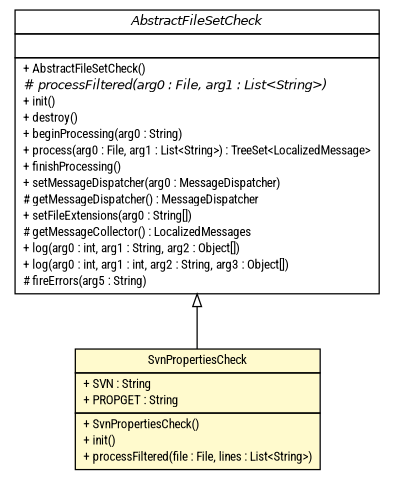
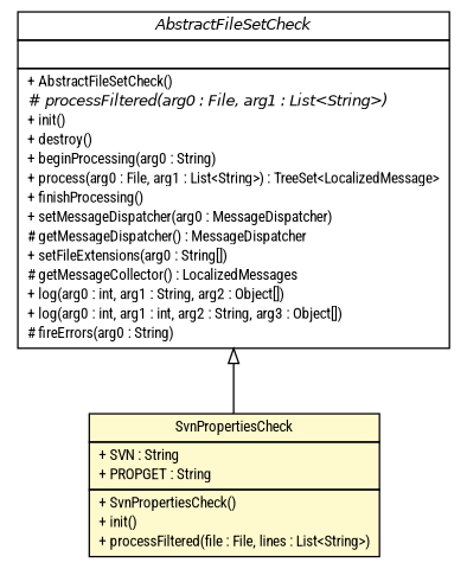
  digraph {
    nodesep=0.25
    ranksep=0.5
    fontname="Roboto Condensed"
    node [fontcolor=black fontname="Roboto Condensed" fontsize=10.0 shape=plaintext]
    n1 [label=<<table title="com.qulice.checkstyle.SvnPropertiesCheck" border="0" cellborder="1" cellspacing="0" cellpadding="2" port="p" bgcolor="lemonChiffon" href="./SvnPropertiesCheck.html"> 		<tr><td><table border="0" cellspacing="0" cellpadding="1"> <tr><td align="center" balign="center"> SvnPropertiesCheck </td></tr> 		</table></td></tr> 		<tr><td><table border="0" cellspacing="0" cellpadding="1"> <tr><td align="left" balign="left"> + SVN : String </td></tr> <tr><td align="left" balign="left"> + PROPGET : String </td></tr> 		</table></td></tr> 		<tr><td><table border="0" cellspacing="0" cellpadding="1"> <tr><td align="left" balign="left"> + SvnPropertiesCheck() </td></tr> <tr><td align="left" balign="left"> + init() </td></tr> <tr><td align="left" balign="left"> + processFiltered(file : File, lines : List&lt;String&gt;) </td></tr> 		</table></td></tr> 		</table>>]
-   n2 [label=<<table title="com.puppycrawl.tools.checkstyle.api.AbstractFileSetCheck" border="0" cellborder="1" cellspacing="0" cellpadding="2" port="p" href="http://java.sun.com/j2se/1.4.2/docs/api/com/puppycrawl/tools/checkstyle/api/AbstractFileSetCheck.html"> 		<tr><td><table border="0" cellspacing="0" cellpadding="1"> <tr><td align="center" balign="center"><font face="Helvetica-Oblique"> AbstractFileSetCheck </font></td></tr> 		</table></td></tr> 		<tr><td><table border="0" cellspacing="0" cellpadding="1"> <tr><td align="left" balign="left">  </td></tr> 		</table></td></tr> 		<tr><td><table border="0" cellspacing="0" cellpadding="1"> <tr><td align="left" balign="left"> + AbstractFileSetCheck() </td></tr> <tr><td align="left" balign="left"><font face="Helvetica-Oblique" point-size="10.0"> # processFiltered(arg0 : File, arg1 : List&lt;String&gt;) </font></td></tr> <tr><td align="left" balign="left"> + init() </td></tr> <tr><td align="left" balign="left"> + destroy() </td></tr> <tr><td align="left" balign="left"> + beginProcessing(arg0 : String) </td></tr> <tr><td align="left" balign="left"> + process(arg0 : File, arg1 : List&lt;String&gt;) : TreeSet&lt;LocalizedMessage&gt; </td></tr> <tr><td align="left" balign="left"> + finishProcessing() </td></tr> <tr><td align="left" balign="left"> + setMessageDispatcher(arg0 : MessageDispatcher) </td></tr> <tr><td align="left" balign="left"> # getMessageDispatcher() : MessageDispatcher </td></tr> <tr><td align="left" balign="left"> + setFileExtensions(arg0 : String[]) </td></tr> <tr><td align="left" balign="left"> # getMessageCollector() : LocalizedMessages </td></tr> <tr><td align="left" balign="left"> + log(arg0 : int, arg1 : String, arg2 : Object[]) </td></tr> <tr><td align="left" balign="left"> + log(arg0 : int, arg1 : int, arg2 : String, arg3 : Object[]) </td></tr> <tr><td align="left" balign="left"> # fireErrors(arg5 : String) </td></tr> 		</table></td></tr> 		</table>>]
+   n2 [label=<<table title="com.puppycrawl.tools.checkstyle.api.AbstractFileSetCheck" border="0" cellborder="1" cellspacing="0" cellpadding="2" port="p" href="http://java.sun.com/j2se/1.4.2/docs/api/com/puppycrawl/tools/checkstyle/api/AbstractFileSetCheck.html"> 		<tr><td><table border="0" cellspacing="0" cellpadding="1"> <tr><td align="center" balign="center"><font face="Helvetica-Oblique"> AbstractFileSetCheck </font></td></tr> 		</table></td></tr> 		<tr><td><table border="0" cellspacing="0" cellpadding="1"> <tr><td align="left" balign="left">  </td></tr> 		</table></td></tr> 		<tr><td><table border="0" cellspacing="0" cellpadding="1"> <tr><td align="left" balign="left"> + AbstractFileSetCheck() </td></tr> <tr><td align="left" balign="left"><font face="Helvetica-Oblique" point-size="10.0"> # processFiltered(arg0 : File, arg1 : List&lt;String&gt;) </font></td></tr> <tr><td align="left" balign="left"> + init() </td></tr> <tr><td align="left" balign="left"> + destroy() </td></tr> <tr><td align="left" balign="left"> + beginProcessing(arg0 : String) </td></tr> <tr><td align="left" balign="left"> + process(arg0 : File, arg1 : List&lt;String&gt;) : TreeSet&lt;LocalizedMessage&gt; </td></tr> <tr><td align="left" balign="left"> + finishProcessing() </td></tr> <tr><td align="left" balign="left"> + setMessageDispatcher(arg0 : MessageDispatcher) </td></tr> <tr><td align="left" balign="left"> # getMessageDispatcher() : MessageDispatcher </td></tr> <tr><td align="left" balign="left"> + setFileExtensions(arg0 : String[]) </td></tr> <tr><td align="left" balign="left"> # getMessageCollector() : LocalizedMessages </td></tr> <tr><td align="left" balign="left"> + log(arg0 : int, arg1 : String, arg2 : Object[]) </td></tr> <tr><td align="left" balign="left"> + log(arg0 : int, arg1 : int, arg2 : String, arg3 : Object[]) </td></tr> <tr><td align="left" balign="left"> # fireErrors(arg0 : String) </td></tr> 		</table></td></tr> 		</table>>]
    n2 -> n1 [arrowtail=empty dir=back fontname="Roboto Condensed" fontsize=10 headport=p labelfontname=Helvetica labelfontsize=10 tailport=p]
  }
